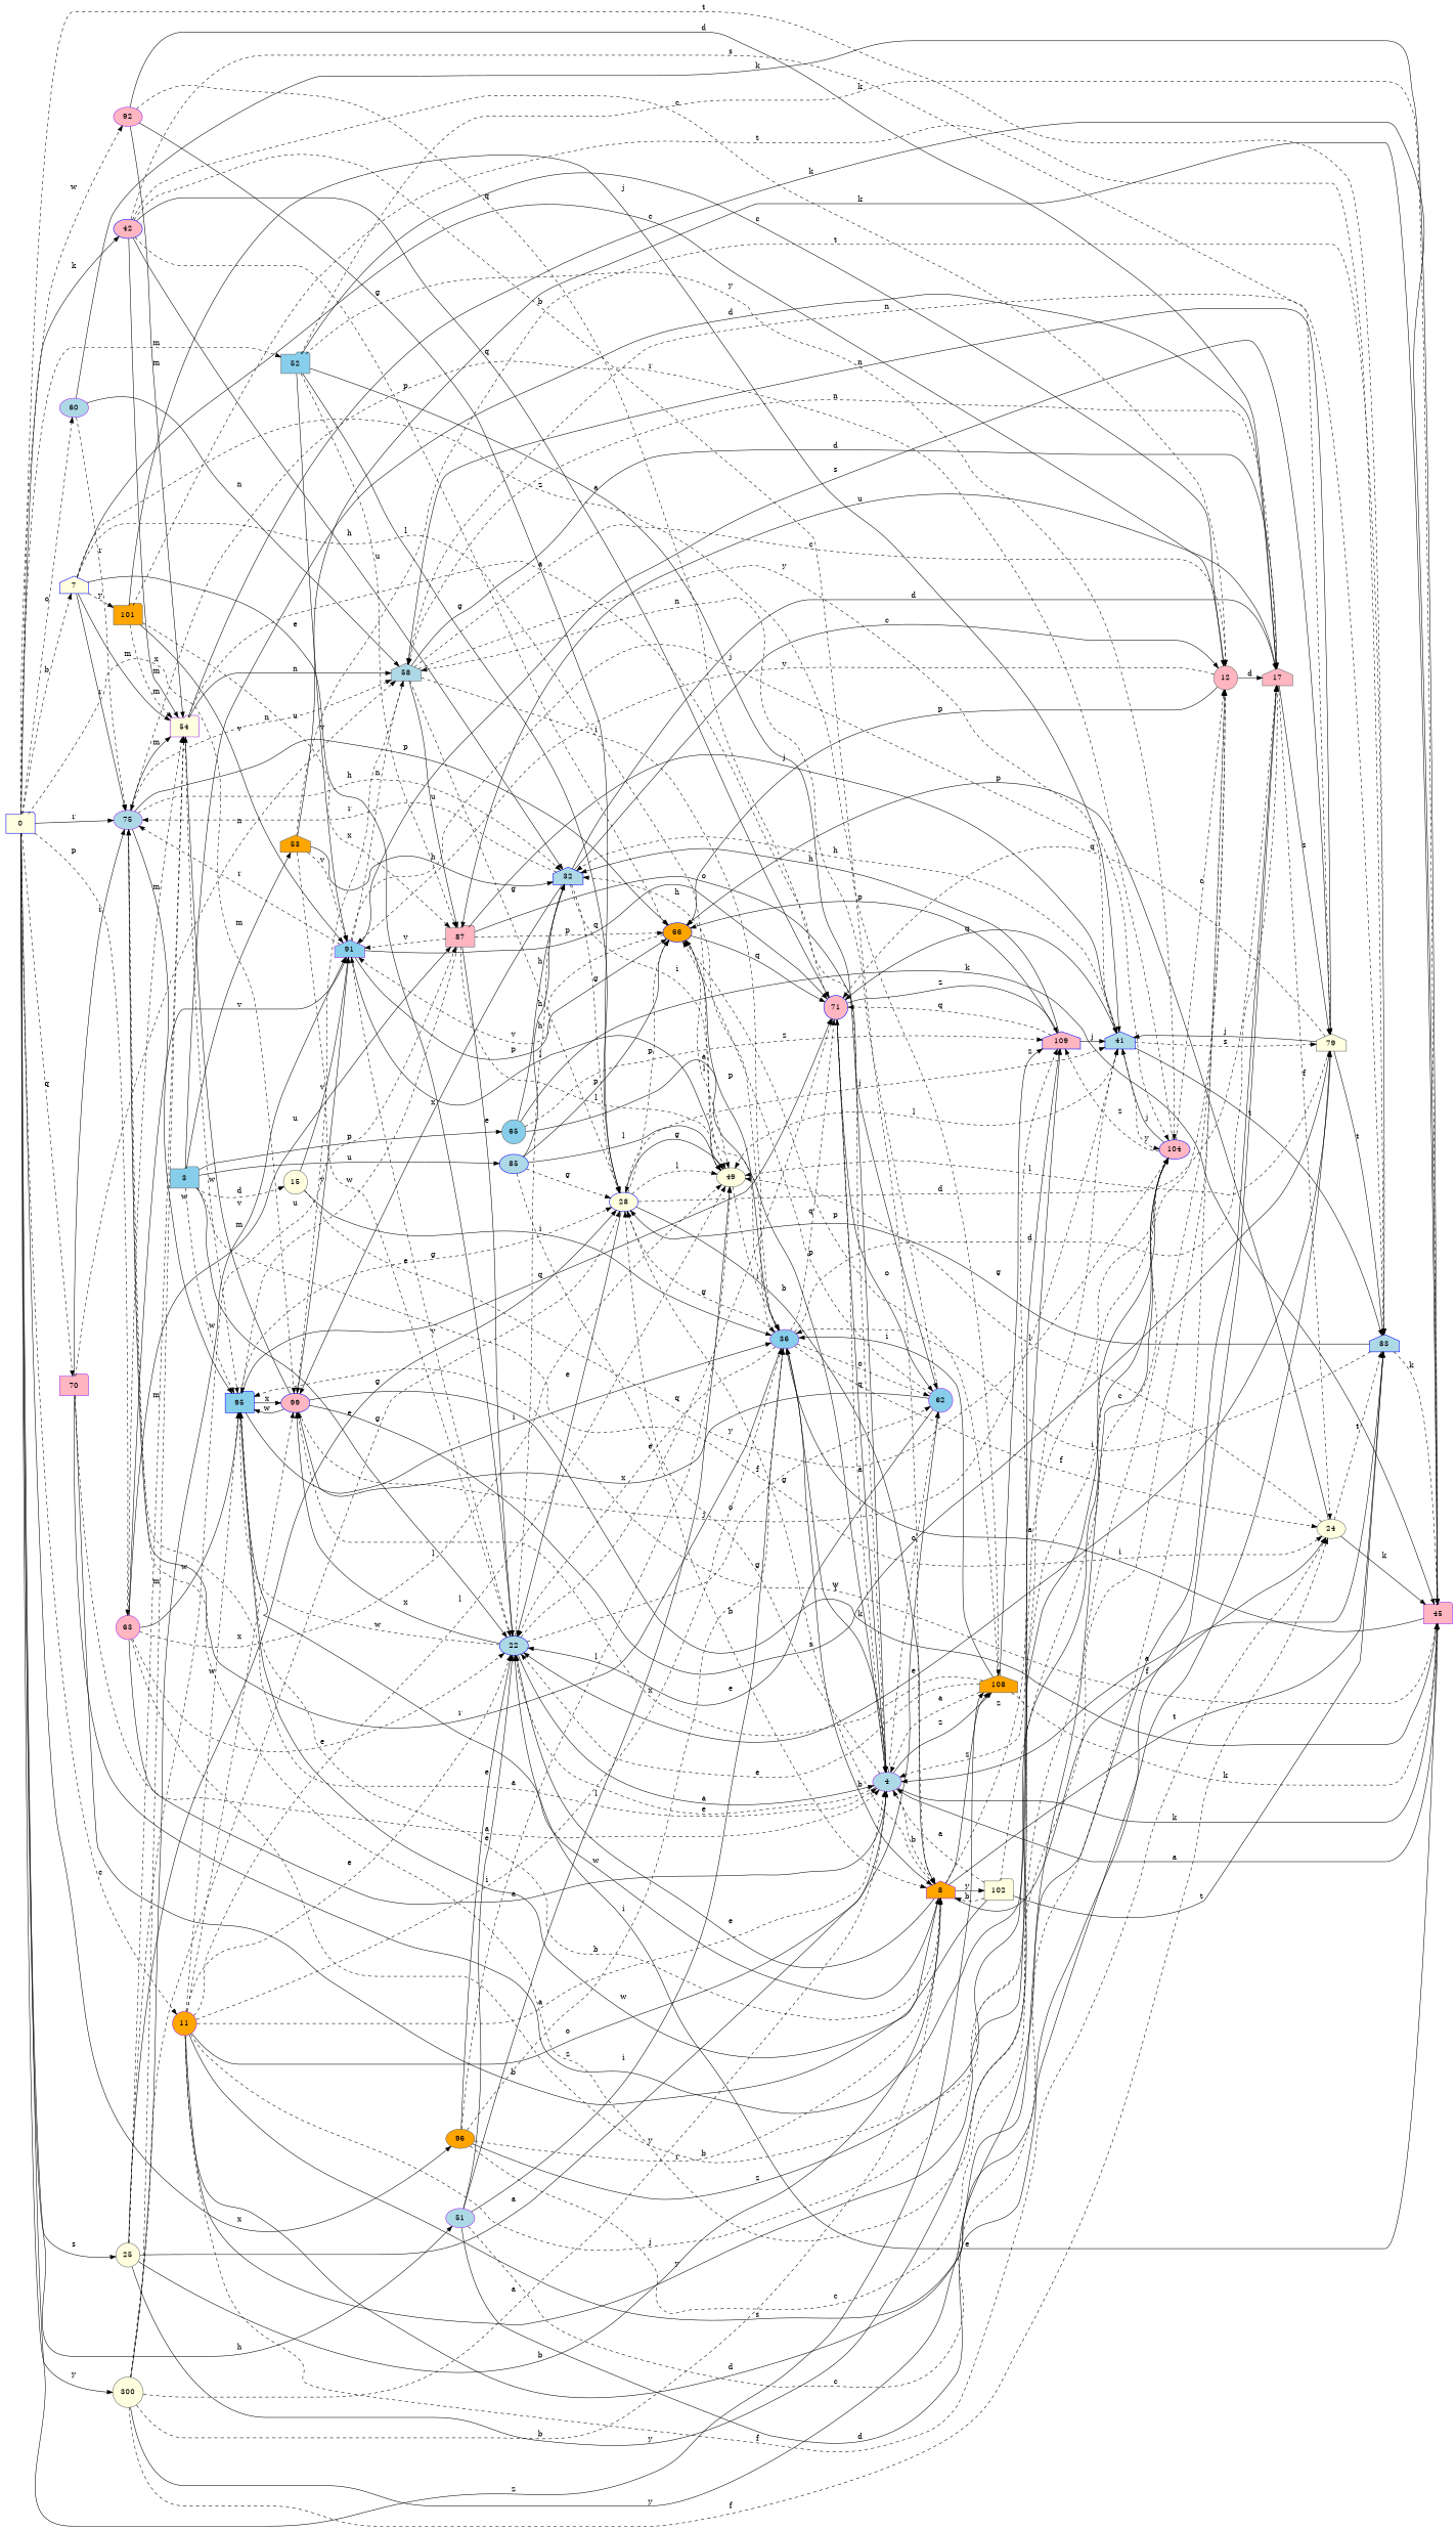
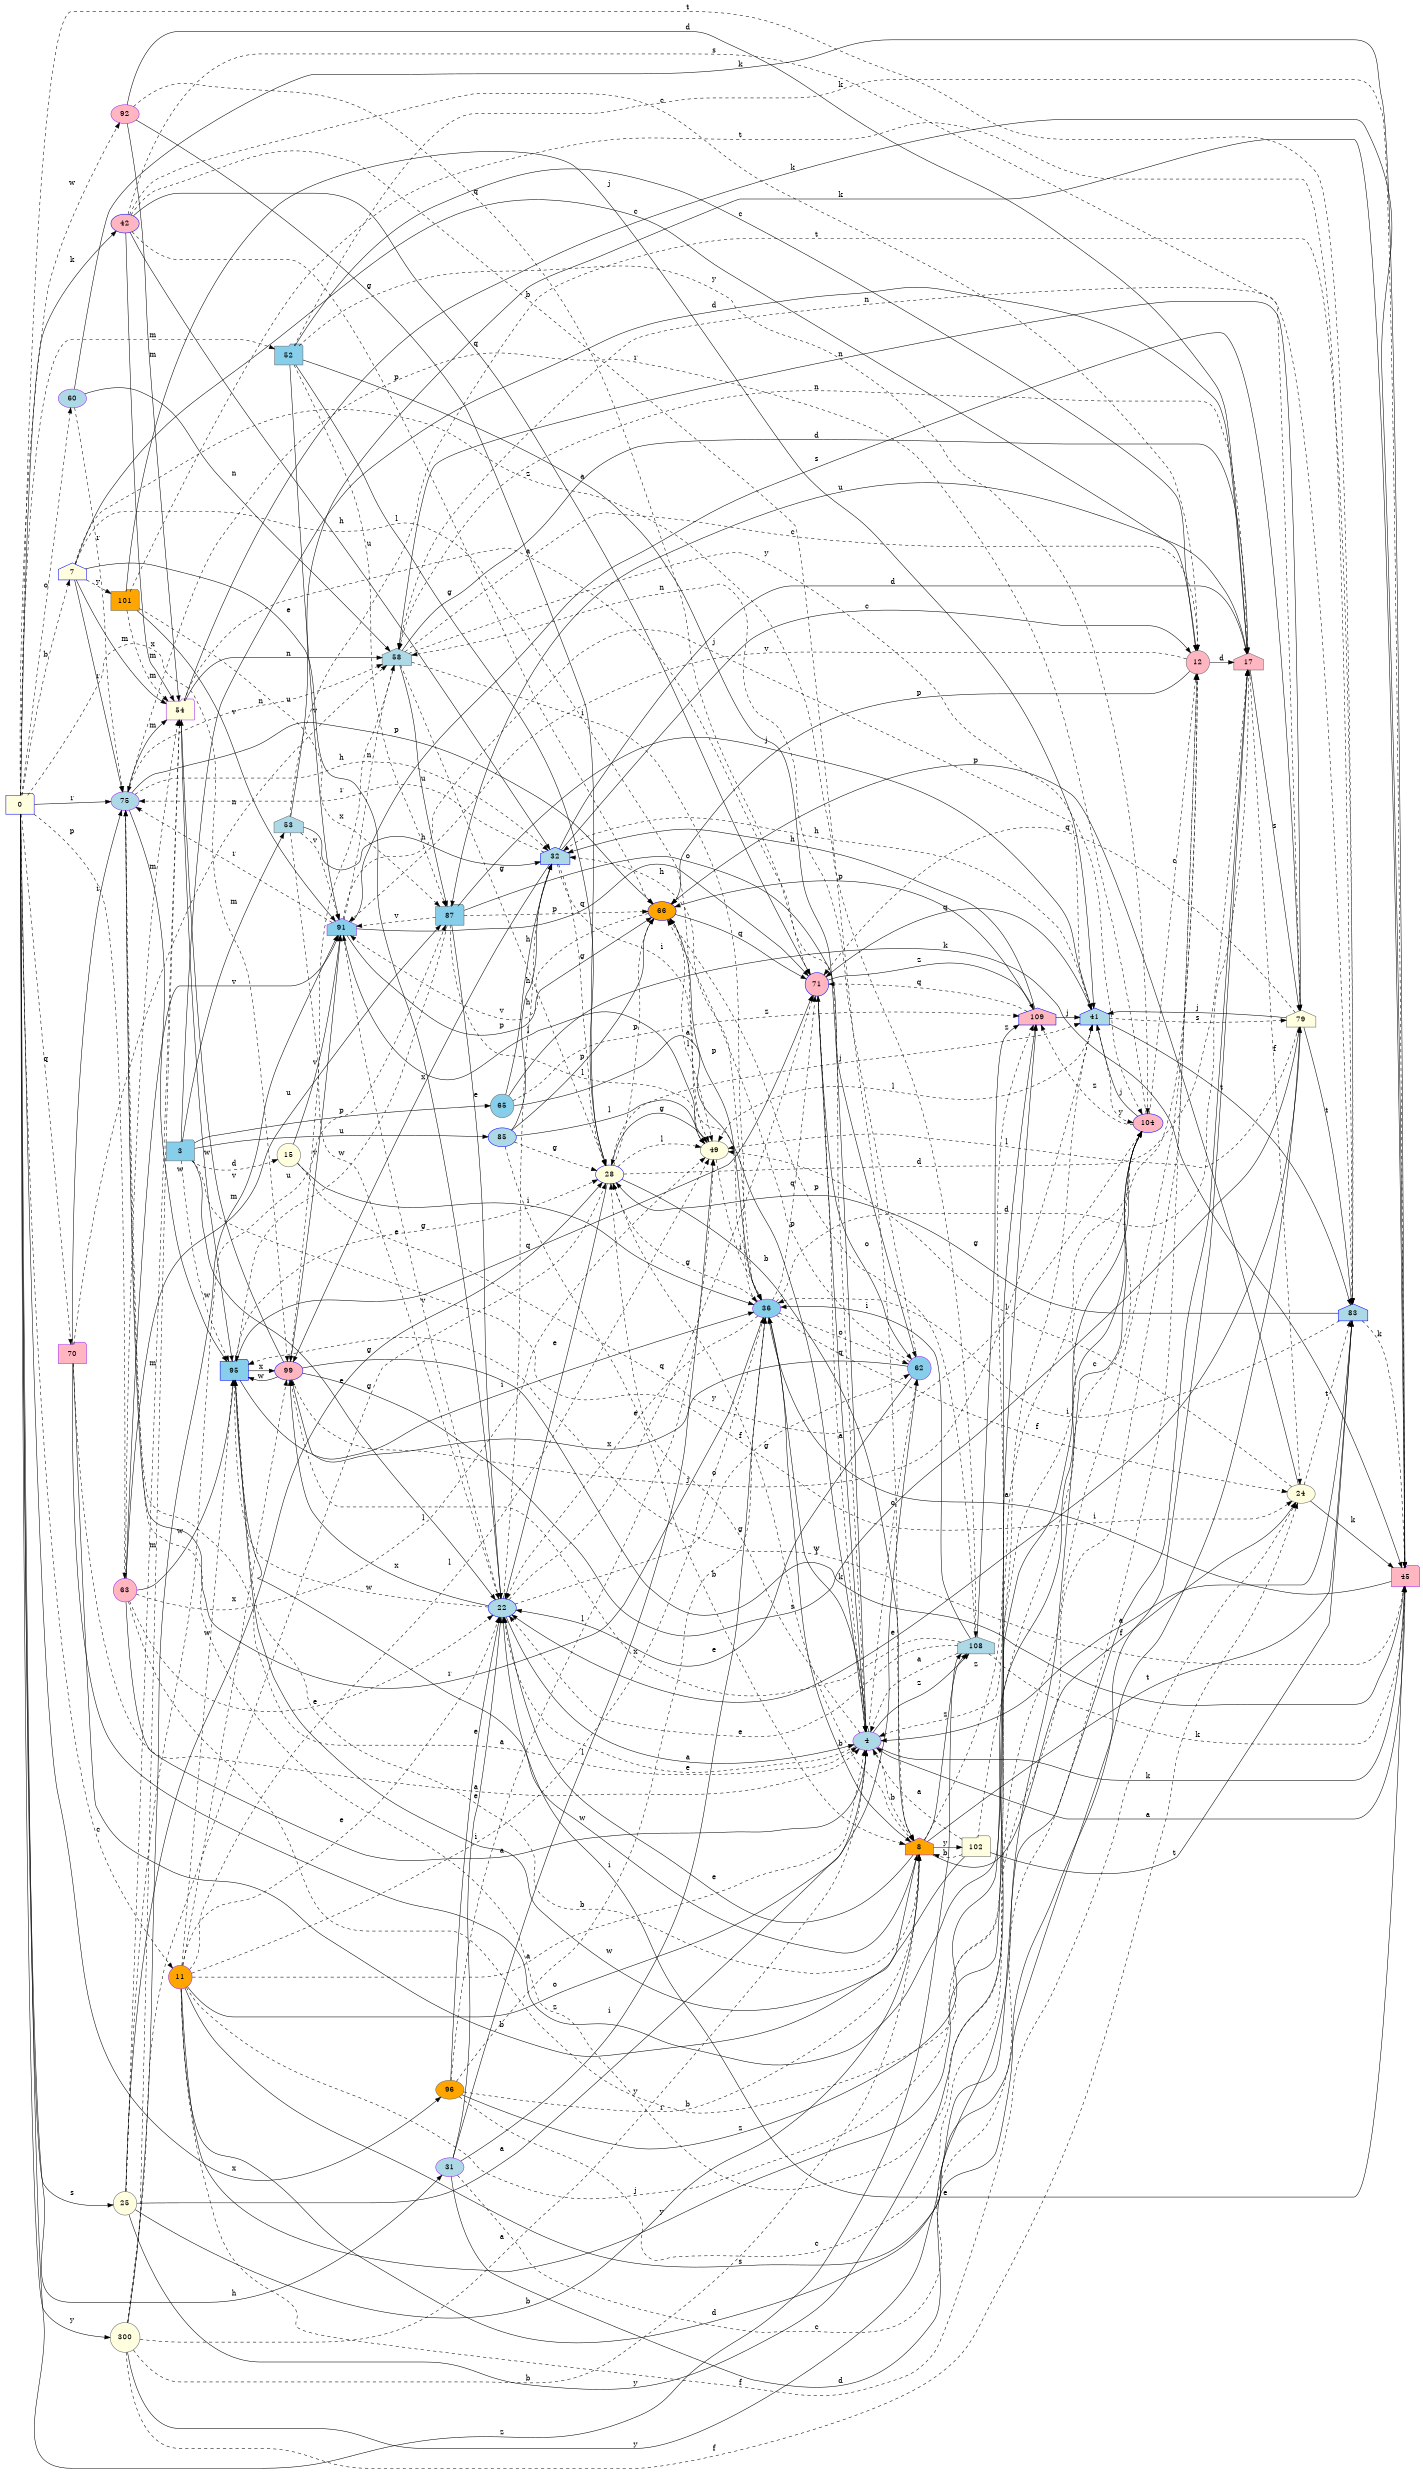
  strict digraph {
    rankdir=LR
    node [color=gray40 fillcolor=lightblue shape=ellipse style=filled]
    edge [style=dashed]
    0 [color=blue fillcolor=lightyellow shape=folder]
    7 [color=blue fillcolor=lightyellow shape=house]
    11 [color=purple fillcolor=orange shape=circle]
    25 [fillcolor=lightyellow shape=circle]
-   31 [color=purple label=51]
+   31 [color=purple]
    42 [color=blue fillcolor=lightpink]
    52 [fillcolor=skyblue shape=folder]
    60 [color=purple]
    63 [color=purple fillcolor=lightpink shape=circle]
    70 [color=purple fillcolor=lightpink shape=folder]
    75 [color=purple]
    83 [color=blue shape=house]
    92 [color=purple fillcolor=lightpink]
    96 [fillcolor=orange]
    99 [color=blue fillcolor=lightpink]
    n16 [fillcolor=lightyellow label=300 shape=circle]
-   108 [fillcolor=orange shape=house]
+   108 [shape=house]
    n18 [color=blue label=22]
    12 [fillcolor=lightpink shape=circle]
    49 [fillcolor=lightyellow]
    54 [color=purple fillcolor=lightyellow shape=folder]
    101 [fillcolor=orange shape=folder]
    17 [fillcolor=lightpink shape=house]
    24 [fillcolor=lightyellow]
    95 [color=blue fillcolor=skyblue shape=folder]
    4 [color=purple]
    36 [color=purple fillcolor=skyblue]
    62 [color=purple fillcolor=skyblue shape=circle]
    41 [color=blue shape=house]
    79 [fillcolor=lightyellow shape=house]
    104 [color=blue fillcolor=lightpink]
    8 [color=purple fillcolor=orange shape=house]
    28 [color=blue fillcolor=lightyellow]
-   87 [fillcolor=lightpink shape=folder]
+   87 [fillcolor=skyblue shape=folder]
    71 [color=blue fillcolor=lightpink shape=circle]
    66 [color=blue fillcolor=orange]
    32 [color=blue shape=house]
    45 [color=purple fillcolor=lightpink shape=folder]
    91 [color=purple fillcolor=skyblue shape=house]
    58 [shape=house]
    109 [color=blue fillcolor=lightpink shape=house]
    3 [fillcolor=skyblue shape=folder]
    15 [fillcolor=lightyellow shape=circle]
-   53 [fillcolor=orange shape=house]
+   53 [shape=house]
    65 [fillcolor=skyblue shape=circle]
    85 [color=blue]
    102 [fillcolor=lightyellow shape=folder]
    0 -> 7 [label=b]
    0 -> 11 [label=c]
    0 -> 25 [label=s style=solid]
    0 -> 31 [label=h style=solid]
    0 -> 42 [label=k style=solid]
    0 -> 52 [label=m]
    0 -> 60 [label=o]
    0 -> 63 [label=p]
    0 -> 70 [label=q]
    0 -> 75 [label=r style=solid]
    0 -> 83 [label=t]
    0 -> 92 [label=w]
    0 -> 96 [label=x style=solid]
    0 -> 99 [label=x]
    0 -> n16 [label=y style=solid]
    0 -> 108 [label=z style=solid]
    7 -> 75 [label=r style=solid]
    7 -> 108 [label=z]
    7 -> n18 [label=e style=solid]
    7 -> 12 [label=c style=solid]
    7 -> 49 [label=l]
    7 -> 54 [label=m style=solid]
    7 -> 101 [label=y]
    11 -> 99 [label=x]
    11 -> n18 [label=e]
    11 -> 49 [label=l]
    11 -> 17 [label=d style=solid]
    11 -> 24 [label=f]
    11 -> 95 [label=w]
    11 -> 4 [label=a]
    11 -> 36 [label=i]
    11 -> 62 [label=o style=solid]
    11 -> 41 [label=j]
    11 -> 79 [label=s style=solid]
    11 -> 104 [label=y style=solid]
    25 -> 54 [label=m]
    25 -> 4 [label=a style=solid]
    25 -> 104 [label=y style=solid]
    25 -> 8 [label=b style=solid]
    25 -> 28 [label=g style=solid]
    25 -> 87 [label=u]
    31 -> n18 [label=e style=solid]
    31 -> 12 [label=c]
    31 -> 49 [label=l style=solid]
    31 -> 17 [label=d style=solid]
    31 -> 36 [label=i style=solid]
    42 -> 12 [label=c]
    42 -> 54 [label=m style=solid]
    42 -> 79 [label=s]
    42 -> 8 [label=b]
    42 -> 71 [label=q style=solid]
    42 -> 66 [label=p]
    42 -> 32 [label=h style=solid]
    52 -> 12 [label=c style=solid]
    52 -> 4 [label=a style=solid]
    52 -> 104 [label=y]
    52 -> 28 [label=g style=solid]
    52 -> 87 [label=u]
    52 -> 45 [label=k]
    52 -> 91 [label=v style=solid]
    60 -> 75 [label=r]
    60 -> 45 [label=k style=solid]
    60 -> 58 [label=n style=solid]
    63 -> n18 [label=e]
    63 -> 49 [label=l]
    63 -> 54 [label=m]
    63 -> 95 [label=w style=solid]
    63 -> 4 [label=a style=solid]
    63 -> 104 [label=y]
    63 -> 87 [label=u style=solid]
    63 -> 91 [label=v style=solid]
    70 -> 75 [label=r style=solid]
    70 -> 4 [label=a]
    70 -> 8 [label=b style=solid]
    70 -> 58 [label=n]
    70 -> 109 [label=z style=solid]
    75 -> 54 [label=m style=solid]
    75 -> 95 [label=w style=solid]
    75 -> 4 [label=a]
    75 -> 66 [label=p style=solid]
    75 -> 32 [label=h]
    75 -> 58 [label=n]
    83 -> 4 [label=a style=solid]
    83 -> 36 [label=i]
    83 -> 28 [label=g style=solid]
    83 -> 45 [label=k]
    83 -> 58 [label=n]
    92 -> 54 [label=m style=solid]
    92 -> 17 [label=d style=solid]
    92 -> 28 [label=g style=solid]
    92 -> 71 [label=q]
    96 -> n18 [label=e style=solid]
    96 -> 12 [label=c]
    96 -> 49 [label=l]
    96 -> 36 [label=i]
    96 -> 8 [label=b]
    96 -> 109 [label=z style=solid]
    99 -> 54 [label=m style=solid]
    99 -> 95 [label=w style=solid]
    99 -> 41 [label=j]
    99 -> 79 [label=s style=solid]
    99 -> 45 [label=k style=solid]
    99 -> 91 [label=v style=solid]
    n16 -> 54 [label=m]
    n16 -> 24 [label=f]
    n16 -> 4 [label=a]
    n16 -> 104 [label=y style=solid]
    n16 -> 8 [label=b]
    n16 -> 28 [label=g]
    n16 -> 91 [label=v style=solid]
    108 -> 99 [label=x]
    108 -> n18 [label=e]
    108 -> 4 [label=a]
    108 -> 36 [label=i style=solid]
    108 -> 66 [label=p]
    108 -> 45 [label=k]
    108 -> 109 [label=z style=solid]
    n18 -> 99 [label=x style=solid]
    n18 -> 95 [label=w]
    n18 -> 4 [label=a style=solid]
    n18 -> 62 [label=o]
    n18 -> 71 [label=q]
    n18 -> 32 [label=h]
    n18 -> 91 [label=v]
    12 -> 75 [label=r]
    12 -> 17 [label=d style=solid]
    12 -> 66 [label=p style=solid]
    12 -> 91 [label=v]
    49 -> 36 [label=i]
    49 -> 28 [label=g style=solid]
-   54 -> 95 [label=w]
+   54 -> 95 [label=w style=solid]
    54 -> 4 [label=a]
    54 -> 45 [label=k style=solid]
    54 -> 58 [label=n style=solid]
    101 -> 83 [label=t]
    101 -> 54 [label=m]
    101 -> 41 [label=j style=solid]
    101 -> 87 [label=u]
    101 -> 91 [label=v style=solid]
    17 -> 24 [label=f]
    17 -> 79 [label=s style=solid]
    17 -> 87 [label=u style=solid]
    17 -> 58 [label=n]
    24 -> 83 [label=t]
    24 -> 49 [label=l]
    24 -> 66 [label=p style=solid]
    24 -> 45 [label=k style=solid]
    95 -> 99 [label=x style=solid]
    95 -> 36 [label=i style=solid]
    95 -> 8 [label=b]
    95 -> 28 [label=g]
    95 -> 71 [label=q style=solid]
    4 -> 108 [label=z style=solid]
    4 -> n18 [label=e]
    4 -> 36 [label=i style=solid]
    4 -> 62 [label=o]
    4 -> 8 [label=b]
    4 -> 28 [label=g]
    4 -> 71 [label=q style=solid]
    4 -> 45 [label=k style=solid]
    36 -> 75 [label=r style=solid]
    36 -> n18 [label=e]
    36 -> 17 [label=d]
    36 -> 24 [label=f]
    36 -> 62 [label=o]
    36 -> 8 [label=b style=solid]
    36 -> 28 [label=g]
    36 -> 71 [label=q]
    36 -> 66 [label=p style=solid]
    36 -> 32 [label=h]
    62 -> 99 [label=x style=solid]
    62 -> n18 [label=e style=solid]
    62 -> 66 [label=p]
    62 -> 58 [label=n]
    41 -> 83 [label=t style=solid]
    41 -> 49 [label=l]
    41 -> 79 [label=s]
    41 -> 104 [label=y]
    41 -> 71 [label=q style=solid]
    41 -> 32 [label=h]
    79 -> 83 [label=t style=solid]
    79 -> n18 [label=e style=solid]
    79 -> 49 [label=l]
    79 -> 41 [label=j style=solid]
    79 -> 71 [label=q]
    79 -> 58 [label=n style=solid]
    104 -> 75 [label=r]
    104 -> 12 [label=c]
    104 -> 4 [label=a]
    104 -> 41 [label=j style=solid]
    104 -> 109 [label=z]
    8 -> 83 [label=t style=solid]
    8 -> 108 [label=z style=solid]
    8 -> n18 [label=e style=solid]
    8 -> 24 [label=f style=solid]
    8 -> 95 [label=w style=solid]
    8 -> 28 [label=g]
    8 -> 109 [label=z]
    8 -> 102 [label=y style=solid]
    28 -> n18 [label=e style=solid]
    28 -> 49 [label=l]
    28 -> 17 [label=d]
    28 -> 41 [label=j]
    28 -> 8 [label=b style=solid]
    28 -> 66 [label=p]
    87 -> n18 [label=e style=solid]
    87 -> 49 [label=l]
    87 -> 95 [label=w]
    87 -> 62 [label=o style=solid]
    87 -> 41 [label=j style=solid]
    87 -> 66 [label=p]
    87 -> 91 [label=v]
    71 -> 4 [label=a]
    71 -> 62 [label=o style=solid]
    71 -> 109 [label=z style=solid]
    66 -> 49 [label=l]
    66 -> 71 [label=q style=solid]
    66 -> 91 [label=v]
    32 -> 75 [label=r]
    32 -> 99 [label=x style=solid]
    32 -> 12 [label=c style=solid]
    32 -> 17 [label=d style=solid]
    32 -> 36 [label=i]
    32 -> 28 [label=g]
    45 -> n18 [label=e style=solid]
    45 -> 95 [label=w]
    45 -> 4 [label=a style=solid]
    45 -> 36 [label=i style=solid]
    91 -> 75 [label=r]
    91 -> 49 [label=l style=solid]
    91 -> 41 [label=j]
    91 -> 79 [label=s style=solid]
    91 -> 71 [label=q style=solid]
    91 -> 66 [label=p style=solid]
    91 -> 58 [label=n]
    58 -> 99 [label=x]
    58 -> 12 [label=c]
    58 -> 17 [label=d style=solid]
    58 -> 36 [label=i]
    58 -> 104 [label=y]
    58 -> 28 [label=g]
    58 -> 87 [label=u style=solid]
    109 -> 41 [label=j style=solid]
    109 -> 71 [label=q]
    109 -> 66 [label=p style=solid]
    109 -> 32 [label=h style=solid]
    3 -> n18 [label=e style=solid]
    3 -> 17 [label=d style=solid]
    3 -> 24 [label=f]
    3 -> 95 [label=w]
    3 -> 15 [label=d]
    3 -> 53 [label=m style=solid]
    3 -> 65 [label=p style=solid]
    3 -> 85 [label=u style=solid]
    15 -> 36 [label=i style=solid]
    15 -> 104 [label=y]
    15 -> 91 [label=v style=solid]
    53 -> 83 [label=t]
    53 -> n18 [label=e]
    53 -> 32 [label=h style=solid]
    53 -> 45 [label=k style=solid]
    53 -> 91 [label=v]
    65 -> 4 [label=a style=solid]
    65 -> 32 [label=h style=solid]
    65 -> 45 [label=k style=solid]
    65 -> 109 [label=z]
    85 -> 49 [label=l style=solid]
    85 -> 8 [label=b]
    85 -> 28 [label=g]
    85 -> 66 [label=p style=solid]
    85 -> 32 [label=h style=solid]
    102 -> 83 [label=t style=solid]
    102 -> 12 [label=c]
    102 -> 95 [label=w style=solid]
    102 -> 4 [label=a]
    102 -> 8 [label=b]
  }
